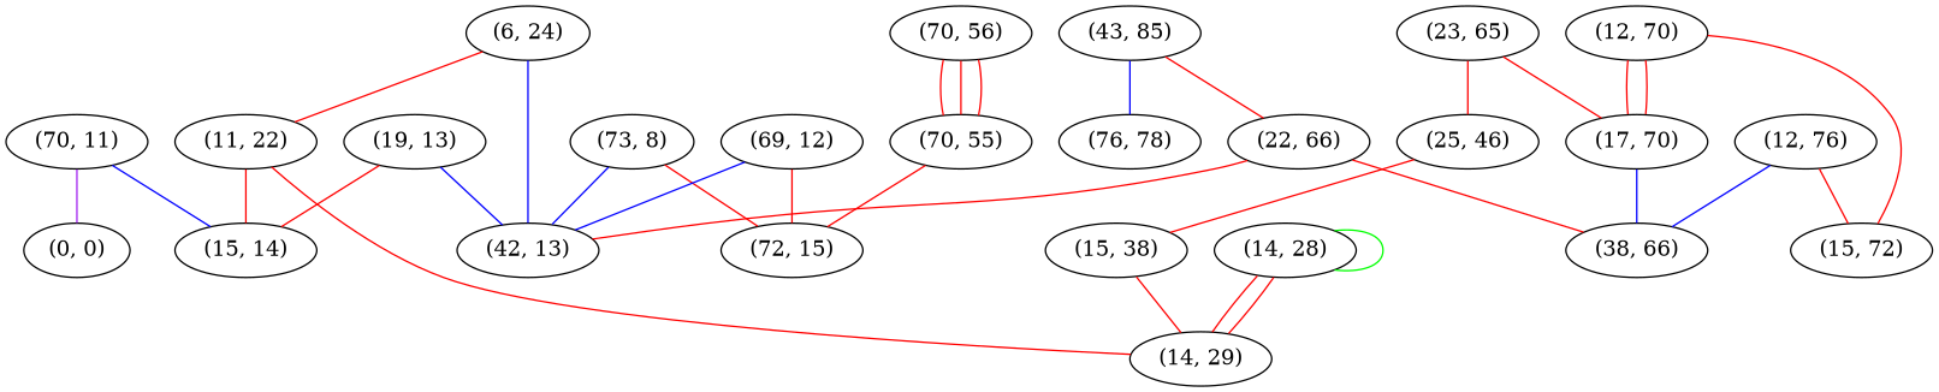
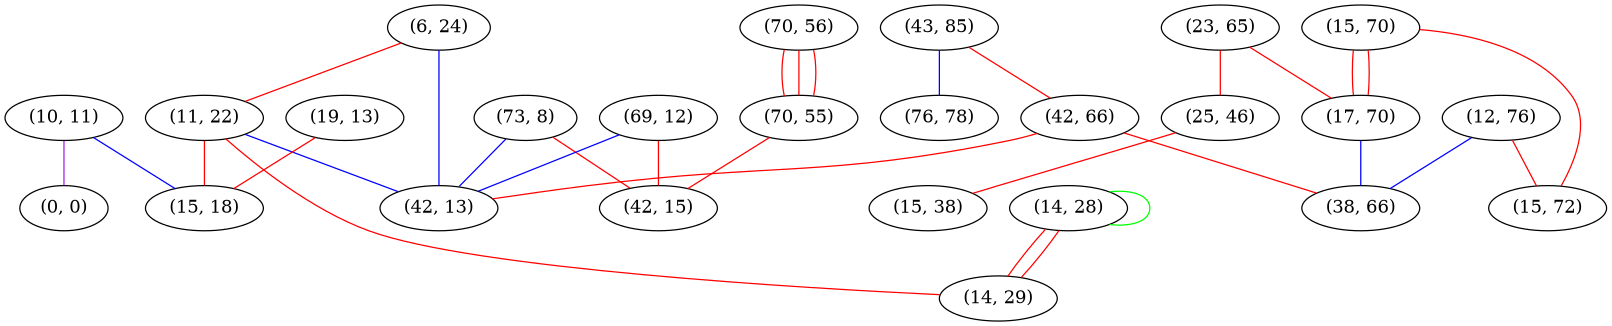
  graph {
    edge [color=red weight=1]
-   "(10, 11)" [label="(70, 11)"]
+   "(10, 11)"
    "(0, 0)"
-   "(15, 14)"
+   "(15, 14)" [label="(15, 18)"]
    "(6, 24)"
    "(42, 13)"
    "(11, 22)"
    "(14, 29)"
    "(23, 65)"
    "(25, 46)"
    "(17, 70)"
    "(15, 38)"
    "(38, 66)"
    "(43, 85)"
    "(76, 78)"
-   "(42, 66)" [label="(22, 66)"]
-   "(15, 70)" [label="(12, 70)"]
+   "(42, 66)"
+   "(15, 70)"
    "(15, 72)"
    "(70, 56)"
    "(70, 55)"
-   "(72, 15)"
+   "(72, 15)" [label="(42, 15)"]
    "(14, 28)"
    "(73, 8)"
    "(12, 76)"
    "(19, 13)"
    "(69, 12)"
    "(10, 11)" -- "(0, 0)" [color=purple weight=4]
    "(10, 11)" -- "(15, 14)" [color=blue]
    "(6, 24)" -- "(42, 13)" [color=blue weight=3]
    "(6, 24)" -- "(11, 22)"
    "(11, 22)" -- "(15, 14)"
    "(11, 22)" -- "(14, 29)"
    "(23, 65)" -- "(25, 46)"
    "(23, 65)" -- "(17, 70)"
    "(25, 46)" -- "(15, 38)"
    "(17, 70)" -- "(38, 66)" [color=blue weight=3]
-   "(15, 38)" -- "(14, 29)"
    "(43, 85)" -- "(76, 78)" [color=blue weight=3]
    "(43, 85)" -- "(42, 66)"
    "(42, 66)" -- "(42, 13)"
    "(42, 66)" -- "(38, 66)"
    "(15, 70)" -- "(17, 70)"
    "(15, 70)" -- "(17, 70)"
    "(15, 70)" -- "(15, 72)"
    "(70, 56)" -- "(70, 55)"
    "(70, 56)" -- "(70, 55)"
    "(70, 56)" -- "(70, 55)"
    "(70, 55)" -- "(72, 15)"
    "(14, 28)" -- "(14, 29)"
    "(14, 28)" -- "(14, 29)"
    "(14, 28)" -- "(14, 28)" [color=green weight=2]
    "(73, 8)" -- "(42, 13)" [color=blue weight=3]
    "(73, 8)" -- "(72, 15)"
    "(12, 76)" -- "(38, 66)" [color=blue weight=3]
    "(12, 76)" -- "(15, 72)"
    "(19, 13)" -- "(15, 14)"
-   "(19, 13)" -- "(42, 13)" [color=blue weight=3]
+   "(11, 22)" -- "(42, 13)" [color=blue weight=3]
    "(69, 12)" -- "(42, 13)" [color=blue weight=3]
    "(69, 12)" -- "(72, 15)"
  }
